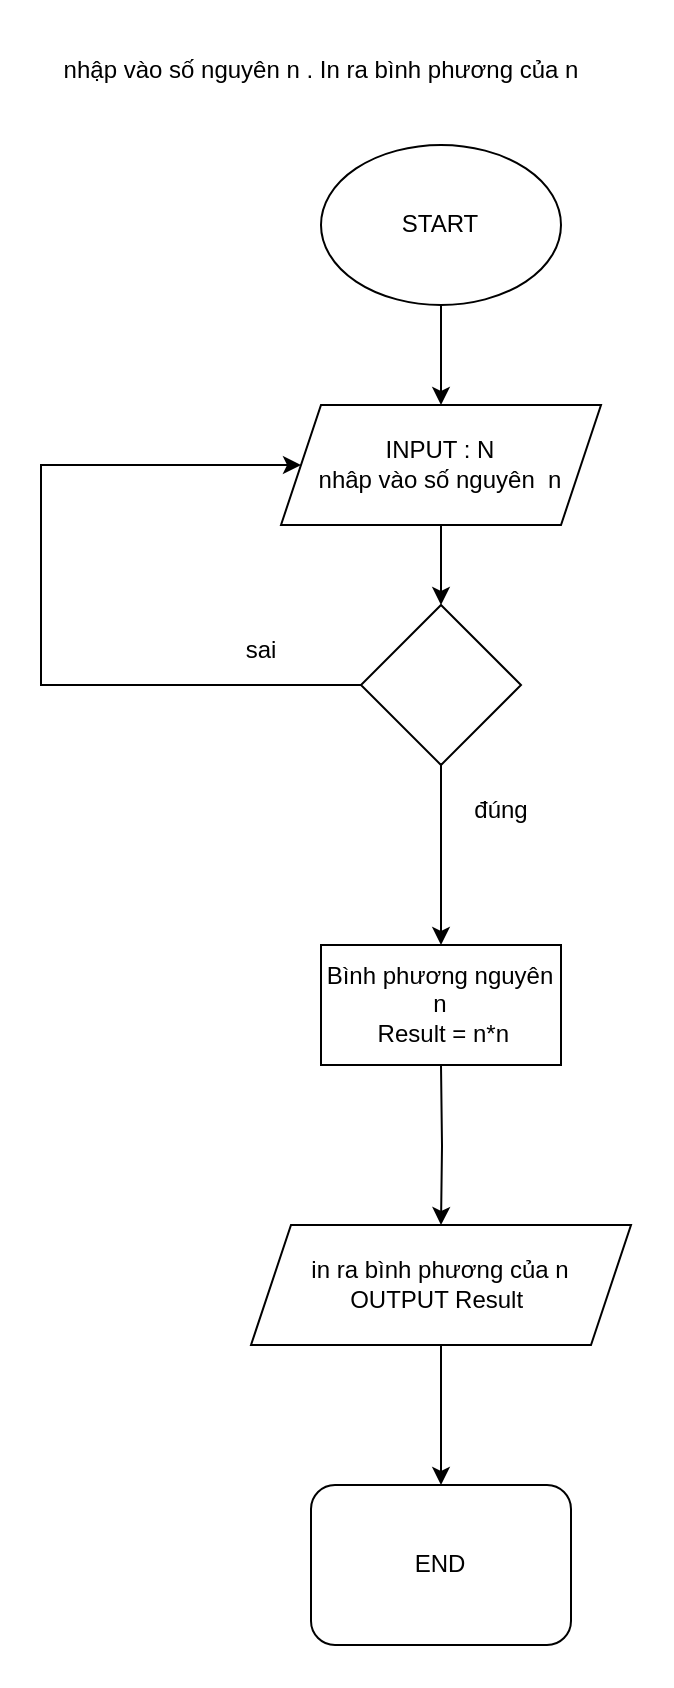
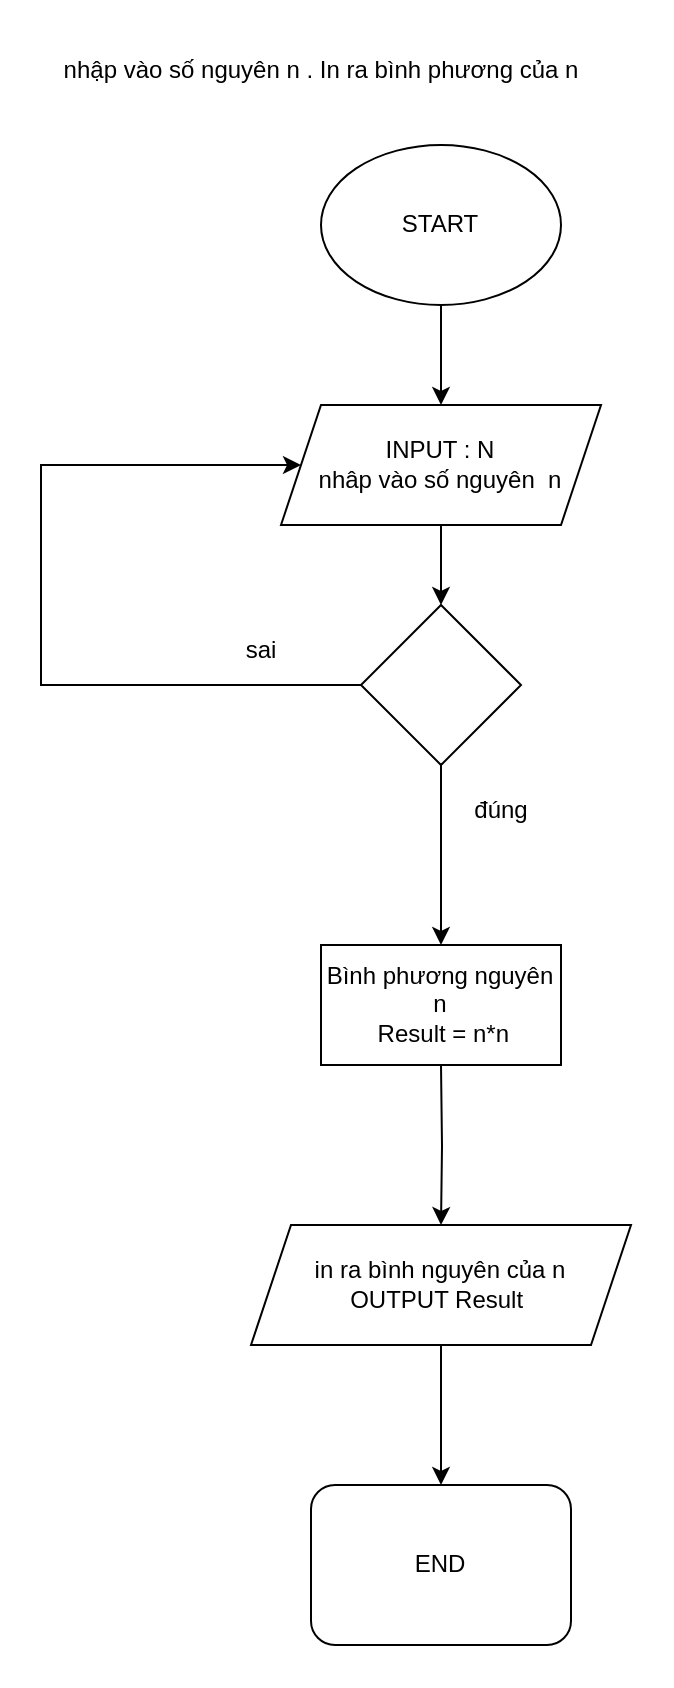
  <mxCell id="0" />
  <mxCell id="1" parent="0" />
  <mxCell id="2" value="" style="edgeStyle=orthogonalEdgeStyle;rounded=0;orthogonalLoop=1;jettySize=auto;html=1;" edge="1" parent="1" source="3" target="5"><mxGeometry relative="1" as="geometry" /></mxCell>
  <mxCell id="3" value="START" style="ellipse;whiteSpace=wrap;html=1;" vertex="1" parent="1"><mxGeometry x="160" y="72" width="120" height="80" as="geometry" /></mxCell>
  <mxCell id="4" value="" style="edgeStyle=orthogonalEdgeStyle;rounded=0;orthogonalLoop=1;jettySize=auto;html=1;" edge="1" parent="1" source="5" target="7"><mxGeometry relative="1" as="geometry" /></mxCell>
  <mxCell id="5" value="&lt;div&gt;INPUT : N&lt;/div&gt;nhâp vào số nguyên&amp;nbsp; n" style="shape=parallelogram;perimeter=parallelogramPerimeter;whiteSpace=wrap;html=1;fixedSize=1;" vertex="1" parent="1"><mxGeometry x="140" y="202" width="160" height="60" as="geometry" /></mxCell>
  <mxCell id="6" value="" style="edgeStyle=orthogonalEdgeStyle;rounded=0;orthogonalLoop=1;jettySize=auto;html=1;" edge="1" parent="1" source="7"><mxGeometry relative="1" as="geometry"><mxPoint x="220" y="472" as="targetPoint" /></mxGeometry></mxCell>
  <mxCell id="7" value="" style="rhombus;whiteSpace=wrap;html=1;" vertex="1" parent="1"><mxGeometry x="180" y="302" width="80" height="80" as="geometry" /></mxCell>
  <mxCell id="8" value="" style="endArrow=classic;html=1;rounded=0;exitX=0;exitY=0.5;exitDx=0;exitDy=0;entryX=0;entryY=0.5;entryDx=0;entryDy=0;" edge="1" parent="1" source="7" target="5"><mxGeometry width="50" height="50" relative="1" as="geometry"><mxPoint x="230" y="312" as="sourcePoint" /><mxPoint x="280" y="262" as="targetPoint" /><Array as="points"><mxPoint x="20" y="342" /><mxPoint x="20" y="232" /></Array></mxGeometry></mxCell>
  <mxCell id="9" value="sai" style="text;html=1;align=center;verticalAlign=middle;resizable=0;points=[];autosize=1;strokeColor=none;fillColor=none;" vertex="1" parent="1"><mxGeometry x="110" y="310" width="40" height="30" as="geometry" /></mxCell>
  <mxCell id="10" value="" style="edgeStyle=orthogonalEdgeStyle;rounded=0;orthogonalLoop=1;jettySize=auto;html=1;" edge="1" parent="1" target="12"><mxGeometry relative="1" as="geometry"><mxPoint x="220" y="532" as="sourcePoint" /></mxGeometry></mxCell>
  <mxCell id="11" value="" style="edgeStyle=orthogonalEdgeStyle;rounded=0;orthogonalLoop=1;jettySize=auto;html=1;" edge="1" parent="1" source="12" target="13"><mxGeometry relative="1" as="geometry" /></mxCell>
- <mxCell id="12" value="in ra&amp;nbsp;&lt;span style=&quot;background-color: initial;&quot;&gt;bình phương của n&lt;/span&gt;&lt;div&gt;&lt;span style=&quot;background-color: initial;&quot;&gt;OUTPUT Result&amp;nbsp;&lt;/span&gt;&lt;/div&gt;" style="shape=parallelogram;perimeter=parallelogramPerimeter;whiteSpace=wrap;html=1;fixedSize=1;" vertex="1" parent="1"><mxGeometry x="125" y="612" width="190" height="60" as="geometry" /></mxCell>
+ <mxCell id="12" value="in ra&amp;nbsp;&lt;span style=&quot;background-color: initial;&quot;&gt;bình nguyên của n&lt;/span&gt;&lt;div&gt;&lt;span style=&quot;background-color: initial;&quot;&gt;OUTPUT Result&amp;nbsp;&lt;/span&gt;&lt;/div&gt;" style="shape=parallelogram;perimeter=parallelogramPerimeter;whiteSpace=wrap;html=1;fixedSize=1;" vertex="1" parent="1"><mxGeometry x="125" y="612" width="190" height="60" as="geometry" /></mxCell>
  <mxCell id="13" value="END" style="whiteSpace=wrap;html=1;rounded=1;" vertex="1" parent="1"><mxGeometry x="155" y="742" width="130" height="80" as="geometry" /></mxCell>
  <mxCell id="14" value="đúng" style="text;html=1;align=center;verticalAlign=middle;resizable=0;points=[];autosize=1;strokeColor=none;fillColor=none;" vertex="1" parent="1"><mxGeometry x="225" y="390" width="50" height="30" as="geometry" /></mxCell>
  <mxCell id="15" value="nhập vào số nguyên n . In ra bình phương của n" style="text;html=1;align=center;verticalAlign=middle;resizable=0;points=[];autosize=1;strokeColor=none;fillColor=none;" vertex="1" parent="1"><mxGeometry x="20" y="20" width="280" height="30" as="geometry" /></mxCell>
  <mxCell id="16" value="Bình phương nguyên n&lt;div&gt;&amp;nbsp;Result = n*n&lt;/div&gt;" style="rounded=0;whiteSpace=wrap;html=1;" vertex="1" parent="1"><mxGeometry x="160" y="472" width="120" height="60" as="geometry" /></mxCell>
